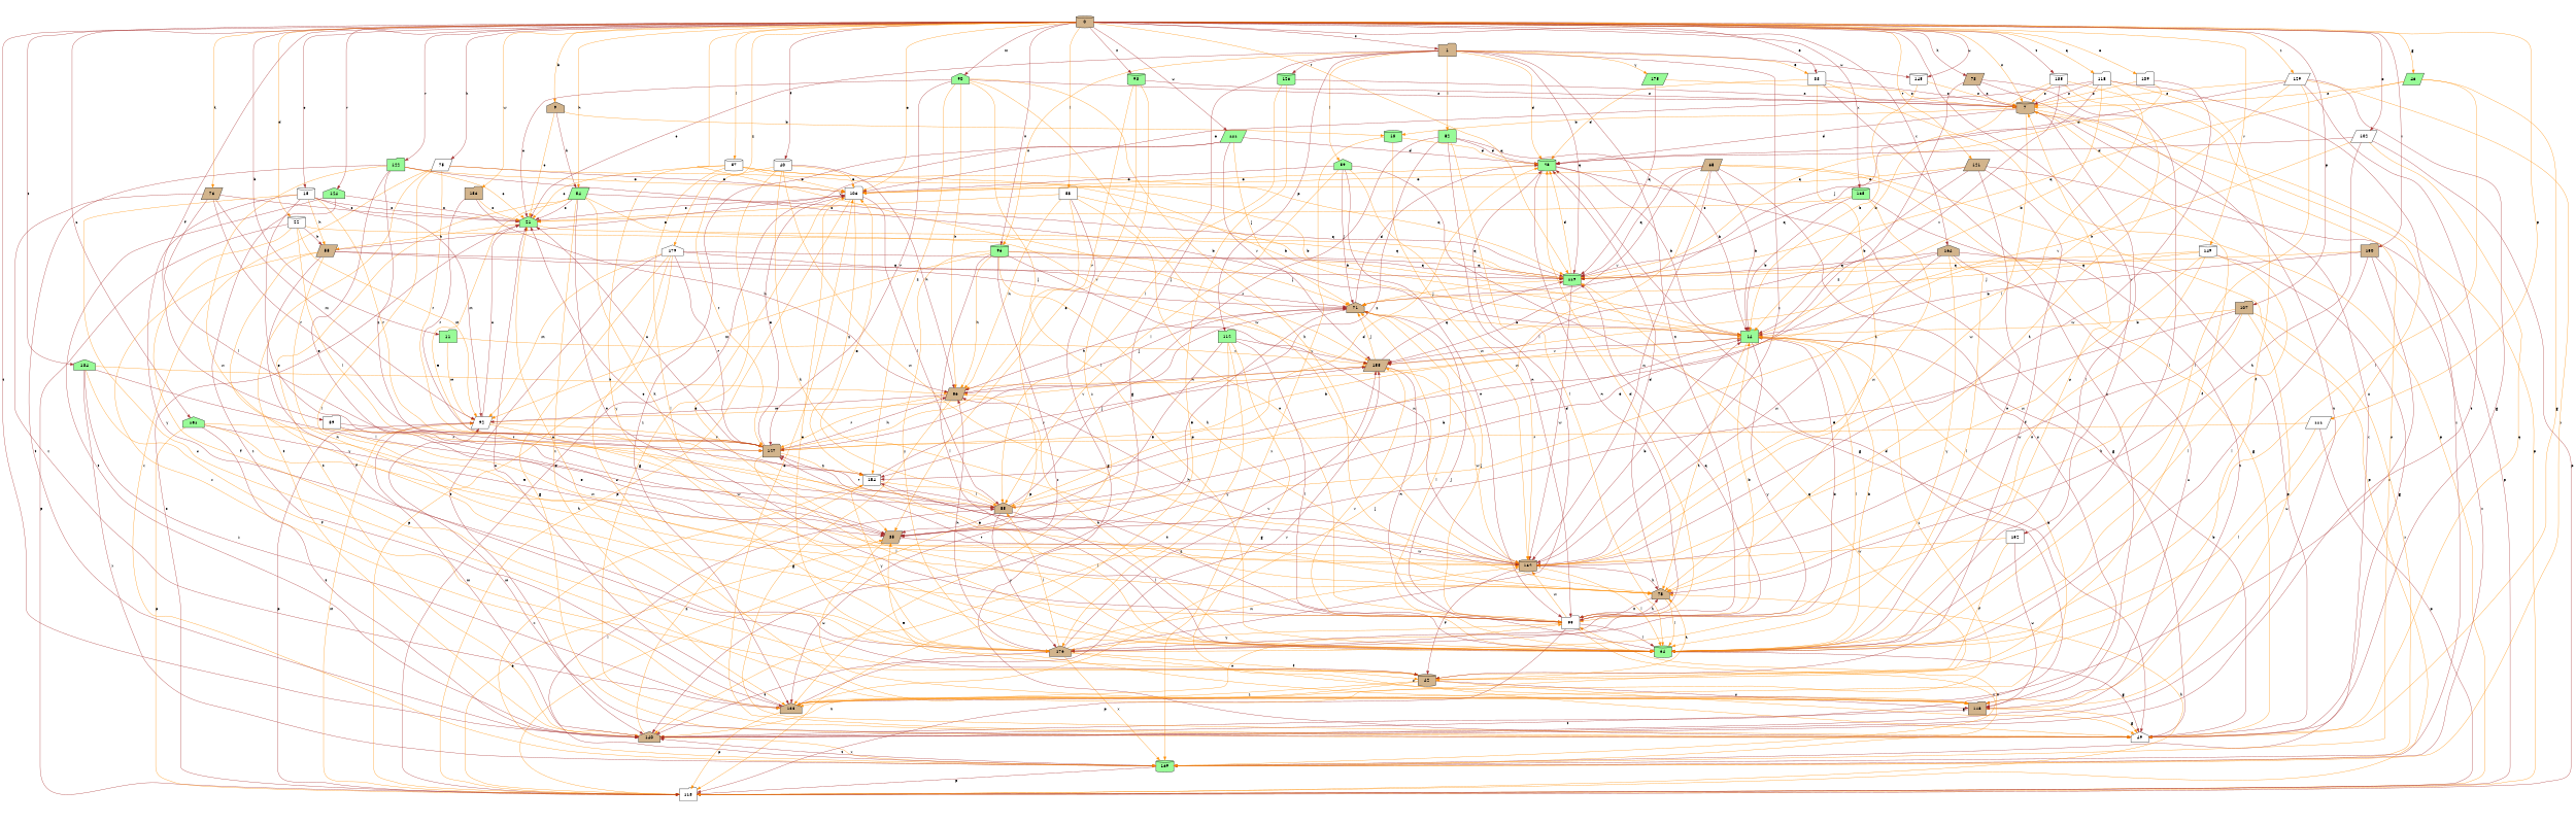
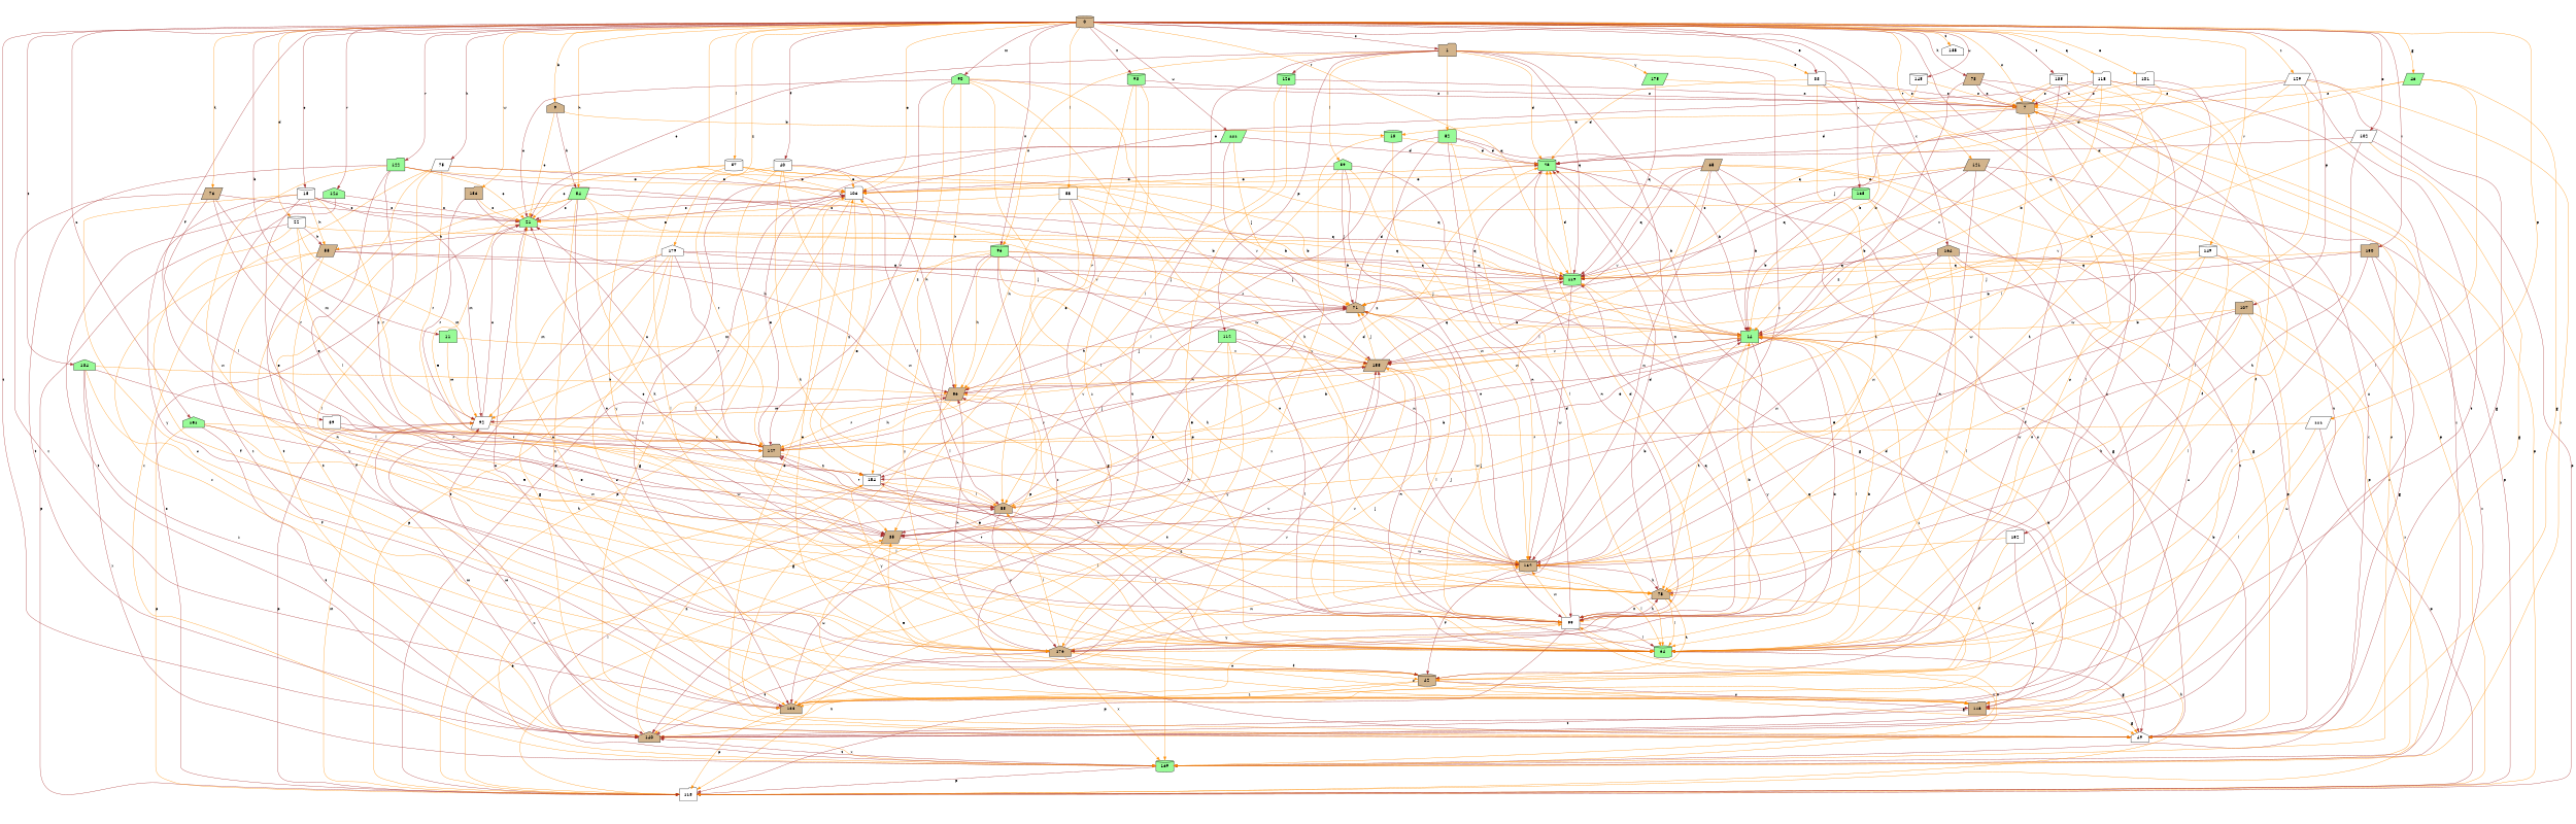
  strict digraph {
    fontname=Lato
    node [fillcolor=tan fontname=Lato shape=cylinder style=filled]
    edge [color=darkorange fontname=Lato]
    1 [shape=folder]
    0
    7
    9 [shape=house]
    11 [fillcolor=palegreen shape=folder]
    15 [fillcolor=white]
    22 [fillcolor=white]
    33 [fillcolor=white shape=folder]
    39 [fillcolor=white shape=folder]
    40 [fillcolor=white]
    46 [fillcolor=palegreen shape=parallelogram]
    54 [fillcolor=palegreen shape=parallelogram]
    57 [fillcolor=white]
    58 [fillcolor=white shape=folder]
    73 [shape=parallelogram]
    75 [fillcolor=white shape=parallelogram]
    76 [shape=parallelogram]
    90 [fillcolor=palegreen shape=house]
    93 [fillcolor=palegreen]
    96 [fillcolor=palegreen]
-   101 [fillcolor=white shape=folder label=109]
+   101 [fillcolor=white shape=folder]
    102 [fillcolor=white shape=parallelogram]
    106 [fillcolor=white shape=folder]
    107 [shape=folder]
    111 [fillcolor=white shape=parallelogram]
    118 [fillcolor=white shape=folder]
    119 [fillcolor=palegreen]
    n28 [label=121 shape=parallelogram]
    122 [fillcolor=palegreen shape=folder]
    124 [fillcolor=palegreen shape=house]
    129 [fillcolor=white shape=parallelogram]
    134 [fillcolor=palegreen shape=house]
    135 [fillcolor=white]
+   138 [fillcolor=white shape=house]
    140 [shape=house]
    141 [fillcolor=palegreen shape=parallelogram]
    145 [fillcolor=white]
    149 [fillcolor=white]
    150 [shape=folder]
    152 [fillcolor=white shape=folder]
    155 [shape=parallelogram]
    156 [shape=folder]
    164 [shape=house]
    165 [fillcolor=palegreen]
    179 [fillcolor=white shape=house]
    181 [fillcolor=palegreen shape=house]
    59 [fillcolor=palegreen shape=house]
    21 [fillcolor=palegreen shape=house]
    28 [fillcolor=palegreen]
    82 [fillcolor=palegreen shape=folder]
    99 [fillcolor=white shape=folder]
    112 [fillcolor=palegreen shape=folder]
    126 [fillcolor=palegreen]
    162
    175 [fillcolor=palegreen shape=parallelogram]
    13 [fillcolor=palegreen]
    42
    64 [fillcolor=palegreen]
    113 [fillcolor=white shape=folder]
    169 [fillcolor=palegreen]
    92 [fillcolor=white shape=parallelogram]
    176 [shape=house]
    35 [shape=parallelogram]
    55 [shape=parallelogram]
    127 [shape=folder]
    148 [shape=folder]
    85 [shape=house]
    78 [shape=house]
    56 [shape=parallelogram]
    49 [fillcolor=white shape=house]
    133 [shape=house]
    14 [fillcolor=palegreen shape=folder]
    71 [shape=house]
    68 [shape=parallelogram]
    184 [fillcolor=white]
    1 -> 33 [label=e]
    1 -> 96 [label=n]
    1 -> 119 [color=brown label=q]
-   1 -> 140 [color=brown label=g]
-   1 -> 145 [color=brown label=u]
+   1 -> 140 [color=brown label=t]
    1 -> 59 [label=i]
    1 -> 21 [color=brown label=c]
    1 -> 28 [label=d]
    1 -> 82 [label=l]
    1 -> 99 [color=brown label=n]
    1 -> 112 [color=brown label=p]
    1 -> 126 [color=brown label=r]
    1 -> 162 [color=brown label=s]
    1 -> 175 [label=y]
    0 -> 1 [color=brown label=a]
    0 -> 7 [label=a]
    0 -> 9 [label=b]
    0 -> 11 [color=brown label=b]
    0 -> 15 [color=brown label=c]
    0 -> 22 [label=d]
    0 -> 33 [color=brown label=e]
    0 -> 39 [color=brown label=f]
    0 -> 40 [color=brown label=f]
    0 -> 46 [label=g]
    0 -> 54 [label=h]
    0 -> 57 [label=i]
    0 -> 58 [label=i]
    0 -> 73 [color=brown label=k]
    0 -> 75 [color=brown label=k]
    0 -> 76 [label=k]
    0 -> 90 [color=brown label=m]
    0 -> 93 [color=brown label=n]
    0 -> 96 [color=brown label=n]
    0 -> 101 [label=o]
    0 -> 102 [color=brown label=o]
    0 -> 106 [label=o]
    0 -> 107 [color=brown label=p]
    0 -> 111 [label=p]
    0 -> 118 [label=q]
    0 -> 119 [label=q]
    0 -> n28 [label=r]
    0 -> 122 [color=brown label=r]
    0 -> 124 [color=brown label=r]
    0 -> 129 [label=s]
    0 -> 134 [color=brown label=t]
    0 -> 135 [color=brown label=t]
+   0 -> 138 [label=t]
    0 -> 140 [color=brown label=t]
    0 -> 141 [color=brown label=u]
    0 -> 145 [color=brown label=u]
    0 -> 149 [label=v]
    0 -> 150 [color=brown label=v]
    0 -> 152 [color=brown label=v]
    0 -> 155 [label=v]
    0 -> 156 [label=w]
    0 -> 164 [color=brown label=x]
    0 -> 165 [color=brown label=x]
    0 -> 179 [label=z]
    0 -> 181 [color=brown label=z]
    7 -> 28 [color=brown label=d]
    7 -> 162 [label=w]
    7 -> 13 [label=b]
    7 -> 42 [label=f]
    7 -> 64 [color=brown label=i]
    7 -> 113 [label=p]
    7 -> 169 [color=brown label=x]
    9 -> 54 [color=brown label=h]
    9 -> 21 [label=c]
    9 -> 13 [label=b]
    11 -> 155 [label=v]
    11 -> 92 [label=m]
    15 -> 21 [color=brown label=c]
    15 -> 92 [color=brown label=m]
    15 -> 176 [color=brown label=y]
    15 -> 35 [color=brown label=e]
    15 -> 55 [label=h]
    15 -> 127 [label=r]
    15 -> 148 [label=u]
    22 -> 119 [label=q]
    22 -> 42 [label=f]
    22 -> 113 [color=brown label=p]
    22 -> 92 [label=m]
    22 -> 55 [color=brown label=h]
    22 -> 85 [label=l]
    33 -> 7 [color=brown label=a]
    33 -> 28 [label=d]
    33 -> 113 [label=p]
    33 -> 148 [color=brown label=u]
    33 -> 78 [label=k]
    39 -> 162 [label=w]
    39 -> 35 [color=brown label=e]
    39 -> 127 [color=brown label=r]
    40 -> 106 [label=o]
    40 -> 162 [label=w]
-   40 -> 64 [label=e]
+   40 -> 64 [label=i]
    40 -> 127 [label=r]
    40 -> 78 [label=k]
    40 -> 56 [color=brown label=h]
    46 -> 7 [label=a]
    46 -> 119 [label=q]
    46 -> 64 [label=i]
    46 -> 49 [label=g]
    54 -> 119 [color=brown label=q]
    54 -> 140 [label=t]
    54 -> 155 [label=v]
    54 -> 21 [color=brown label=c]
    54 -> 99 [color=brown label=n]
    54 -> 35 [label=e]
    54 -> 78 [label=k]
    54 -> 133 [label=s]
    57 -> 106 [label=o]
    57 -> 119 [label=q]
    57 -> 21 [label=c]
    57 -> 64 [label=i]
    57 -> 176 [label=y]
    57 -> 14 [label=b]
    58 -> 21 [label=c]
    58 -> 99 [label=n]
    58 -> 113 [label=p]
    58 -> 56 [label=h]
    58 -> 49 [color=brown label=g]
    58 -> 14 [label=b]
    73 -> 7 [color=brown label=a]
    73 -> 140 [color=brown label=t]
    73 -> 64 [color=brown label=i]
    73 -> 184 [color=brown label=z]
    75 -> 106 [color=brown label=o]
    75 -> 140 [label=t]
    75 -> 64 [label=i]
    75 -> 169 [label=x]
    75 -> 127 [label=r]
    75 -> 14 [label=b]
    76 -> 21 [color=brown label=c]
    76 -> 92 [color=brown label=m]
    76 -> 127 [color=brown label=r]
    76 -> 85 [color=brown label=l]
    76 -> 133 [color=brown label=s]
    90 -> 7 [color=brown label=a]
    90 -> 21 [color=brown label=c]
    90 -> 162 [label=w]
    90 -> 64 [label=i]
    90 -> 127 [color=brown label=r]
    90 -> 78 [label=k]
    90 -> 56 [label=h]
    90 -> 184 [label=z]
    93 -> 7 [color=brown label=a]
    93 -> 35 [label=e]
    93 -> 127 [label=r]
    93 -> 133 [label=s]
    96 -> 119 [color=brown label=q]
    96 -> 162 [color=brown label=w]
    96 -> 64 [color=brown label=i]
    96 -> 92 [label=m]
    96 -> 176 [label=y]
    96 -> 78 [label=k]
    96 -> 56 [label=h]
    96 -> 133 [color=brown label=s]
    96 -> 71 [label=j]
    101 -> 7 [label=a]
    101 -> 119 [label=q]
    101 -> 162 [color=brown label=w]
    102 -> 155 [label=v]
    102 -> 28 [color=brown label=d]
    102 -> 113 [color=brown label=p]
    102 -> 78 [color=brown label=k]
-   102 -> 49 [label=q]
+   102 -> 49 [label=g]
    106 -> 21 [color=brown label=c]
    106 -> 113 [label=p]
    106 -> 85 [color=brown label=l]
    106 -> 49 [label=g]
    106 -> 184 [label=z]
    107 -> 162 [color=brown label=w]
    107 -> 169 [label=x]
    107 -> 35 [color=brown label=e]
    107 -> 148 [label=u]
    107 -> 78 [label=k]
    107 -> 14 [label=b]
    111 -> 64 [label=i]
    111 -> 113 [color=brown label=p]
    111 -> 127 [label=r]
    118 -> 7 [color=brown label=a]
    118 -> 106 [color=brown label=o]
    118 -> 42 [label=f]
    118 -> 169 [color=brown label=x]
    118 -> 85 [label=l]
    118 -> 14 [label=b]
    118 -> 71 [color=brown label=j]
    119 -> 28 [label=d]
    119 -> 162 [color=brown label=w]
    119 -> 71 [label=j]
    n28 -> 106 [label=o]
    n28 -> 119 [color=brown label=q]
-   n28 -> 64 [color=brown label=n]
+   n28 -> 99 [color=brown label=n]
    n28 -> 42 [color=brown label=f]
    n28 -> 113 [color=brown label=p]
    n28 -> 14 [color=brown label=b]
    122 -> 106 [label=o]
    122 -> 140 [color=brown label=t]
    122 -> 21 [label=c]
    122 -> 162 [label=w]
    122 -> 35 [color=brown label=e]
    122 -> 14 [color=brown label=b]
    122 -> 184 [color=brown label=z]
    124 -> 140 [color=brown label=t]
    124 -> 21 [color=brown label=c]
    124 -> 133 [color=brown label=s]
    129 -> 7 [label=a]
    129 -> 140 [color=brown label=t]
    129 -> 28 [color=brown label=d]
    129 -> 64 [label=i]
    129 -> 169 [label=x]
    129 -> 56 [label=h]
    129 -> 49 [color=brown label=g]
    134 -> 42 [label=f]
    134 -> 169 [color=brown label=x]
    134 -> 85 [color=brown label=l]
    134 -> 56 [label=h]
    134 -> 133 [color=brown label=s]
    135 -> 7 [label=a]
    135 -> 155 [color=brown label=v]
    135 -> 148 [label=u]
    135 -> 78 [label=k]
    135 -> 14 [label=b]
    140 -> 28 [color=brown label=d]
    140 -> 169 [label=x]
    140 -> 92 [color=brown label=m]
    140 -> 184 [label=z]
    141 -> 155 [color=brown label=v]
    141 -> 28 [color=brown label=d]
    141 -> 113 [color=brown label=p]
    141 -> 133 [color=brown label=s]
    141 -> 71 [label=j]
    145 -> 7 [label=a]
    145 -> 14 [label=b]
    149 -> 119 [label=q]
    149 -> 99 [label=n]
    149 -> 162 [label=w]
    149 -> 64 [label=i]
    149 -> 49 [color=brown label=g]
    149 -> 71 [label=j]
    150 -> 119 [label=q]
    150 -> 64 [color=brown label=i]
    150 -> 169 [color=brown label=x]
    150 -> 133 [color=brown label=s]
    150 -> 14 [color=brown label=b]
    152 -> 162 [label=w]
    152 -> 42 [label=f]
    152 -> 148 [color=brown label=u]
    155 -> 119 [color=brown label=q]
    155 -> 99 [color=brown label=n]
    155 -> 162 [label=w]
    155 -> 56 [color=brown label=h]
    155 -> 71 [label=j]
    156 -> 21 [label=c]
    156 -> 127 [color=brown label=r]
    156 -> 56 [color=brown label=h]
    164 -> 119 [color=brown label=q]
    164 -> 162 [color=brown label=w]
    164 -> 64 [label=i]
    164 -> 176 [label=y]
    164 -> 35 [color=brown label=e]
    164 -> 148 [color=brown label=u]
    164 -> 49 [color=brown label=p]
    165 -> 140 [color=brown label=t]
    165 -> 21 [label=c]
    165 -> 162 [label=w]
    165 -> 14 [color=brown label=b]
    179 -> 119 [color=brown label=q]
    179 -> 140 [color=brown label=t]
    179 -> 113 [label=p]
    179 -> 92 [label=m]
    179 -> 127 [color=brown label=r]
    179 -> 148 [label=u]
    179 -> 49 [label=g]
    179 -> 71 [color=brown label=j]
    181 -> 140 [color=brown label=t]
    181 -> 113 [label=p]
    181 -> 35 [color=brown label=e]
    181 -> 127 [label=r]
    181 -> 78 [label=k]
    59 -> 106 [color=brown label=o]
    59 -> 99 [color=brown label=n]
    59 -> 162 [label=w]
    59 -> 85 [label=l]
    59 -> 49 [color=brown label=g]
    59 -> 71 [color=brown label=j]
    21 -> 119 [label=q]
    21 -> 55 [label=h]
    28 -> 106 [label=o]
    28 -> 99 [color=brown label=n]
    28 -> 49 [color=brown label=g]
    28 -> 14 [color=brown label=b]
    82 -> 28 [color=brown label=d]
    82 -> 99 [color=brown label=n]
    82 -> 64 [label=i]
    82 -> 127 [color=brown label=r]
    82 -> 14 [color=brown label=b]
    82 -> 184 [color=brown label=z]
    99 -> 28 [label=d]
    99 -> 162 [label=w]
    99 -> 64 [color=brown label=i]
    99 -> 113 [color=brown label=p]
    99 -> 169 [label=x]
    99 -> 176 [label=y]
    99 -> 127 [color=brown label=r]
    99 -> 78 [color=brown label=k]
    99 -> 14 [label=b]
    99 -> 71 [label=j]
    99 -> 184 [color=brown label=z]
    112 -> 140 [label=t]
    112 -> 155 [color=brown label=v]
    112 -> 64 [color=brown label=i]
    112 -> 176 [label=y]
    112 -> 35 [color=brown label=e]
-   112 -> 49 [label=g]
    126 -> 7 [color=brown label=a]
    126 -> 113 [label=p]
    126 -> 85 [label=l]
    162 -> 21 [color=brown label=c]
    162 -> 42 [color=brown label=f]
    162 -> 64 [label=i]
    162 -> 78 [color=brown label=k]
    162 -> 56 [color=brown label=h]
    162 -> 14 [color=brown label=b]
    175 -> 7 [label=a]
    175 -> 119 [color=brown label=q]
    13 -> 28 [label=d]
    13 -> 162 [label=w]
    13 -> 169 [label=x]
    42 -> 106 [label=o]
    42 -> 140 [label=t]
    42 -> 148 [color=brown label=u]
    42 -> 78 [label=k]
    42 -> 49 [label=g]
    42 -> 133 [label=s]
    64 -> 7 [label=a]
    64 -> 155 [label=v]
    64 -> 56 [label=h]
    64 -> 49 [color=brown label=g]
    64 -> 14 [label=b]
    64 -> 71 [color=brown label=j]
    113 -> 21 [color=brown label=c]
    113 -> 92 [label=m]
    113 -> 35 [label=e]
    113 -> 78 [label=k]
    169 -> 7 [label=a]
    169 -> 140 [color=brown label=t]
    169 -> 99 [label=n]
    169 -> 113 [color=brown label=p]
    169 -> 85 [color=brown label=l]
    92 -> 155 [label=v]
    92 -> 21 [color=brown label=c]
    92 -> 162 [label=w]
    92 -> 113 [color=brown label=p]
    92 -> 127 [label=r]
    176 -> 119 [color=brown label=q]
    176 -> 140 [color=brown label=t]
    176 -> 155 [color=brown label=v]
    176 -> 21 [label=c]
    176 -> 28 [color=brown label=d]
    176 -> 162 [label=w]
    176 -> 42 [label=f]
    176 -> 169 [label=x]
    176 -> 148 [label=u]
    176 -> 85 [label=l]
    176 -> 56 [color=brown label=h]
    176 -> 14 [color=brown label=b]
    35 -> 162 [color=brown label=w]
    35 -> 148 [label=u]
    55 -> 106 [color=brown label=o]
    55 -> 119 [color=brown label=q]
    55 -> 99 [label=n]
    55 -> 42 [color=brown label=f]
    55 -> 176 [label=y]
    55 -> 133 [label=s]
    55 -> 71 [color=brown label=j]
    127 -> 106 [color=brown label=o]
    127 -> 21 [color=brown label=c]
    127 -> 64 [label=i]
    127 -> 56 [color=brown label=h]
    127 -> 14 [label=b]
    127 -> 184 [label=z]
    148 -> 140 [color=brown label=t]
    148 -> 35 [label=e]
    148 -> 49 [label=g]
    85 -> 106 [label=o]
    85 -> 28 [label=d]
    85 -> 64 [color=brown label=i]
    85 -> 176 [color=brown label=y]
    85 -> 35 [color=brown label=e]
    85 -> 127 [color=brown label=r]
    85 -> 14 [color=brown label=b]
    85 -> 71 [color=brown label=j]
    78 -> 28 [color=brown label=d]
    78 -> 99 [color=brown label=n]
    78 -> 64 [label=i]
    56 -> 92 [color=brown label=m]
    56 -> 127 [label=r]
    56 -> 49 [label=g]
    56 -> 71 [color=brown label=j]
    49 -> 106 [label=o]
    49 -> 92 [color=brown label=m]
    49 -> 14 [color=brown label=b]
    133 -> 119 [label=q]
    133 -> 155 [color=brown label=v]
    133 -> 21 [color=brown label=c]
    133 -> 99 [label=n]
    133 -> 113 [label=p]
    133 -> 14 [label=b]
    133 -> 71 [label=j]
    14 -> 155 [color=brown label=v]
    14 -> 64 [label=i]
    14 -> 176 [color=brown label=y]
    14 -> 78 [label=k]
    14 -> 133 [label=s]
    71 -> 28 [color=brown label=d]
    71 -> 64 [label=i]
    71 -> 35 [color=brown label=e]
    71 -> 56 [color=brown label=h]
    71 -> 14 [label=b]
    68 -> 106 [label=o]
    68 -> 119 [color=brown label=q]
    68 -> 155 [color=brown label=v]
    68 -> 162 [color=brown label=w]
    68 -> 113 [label=p]
    68 -> 148 [color=brown label=u]
    68 -> 85 [label=l]
    68 -> 49 [label=g]
    68 -> 14 [color=brown label=b]
    184 -> 155 [color=brown label=v]
    184 -> 64 [label=i]
    184 -> 169 [label=x]
    184 -> 176 [label=y]
    184 -> 85 [label=l]
  }
